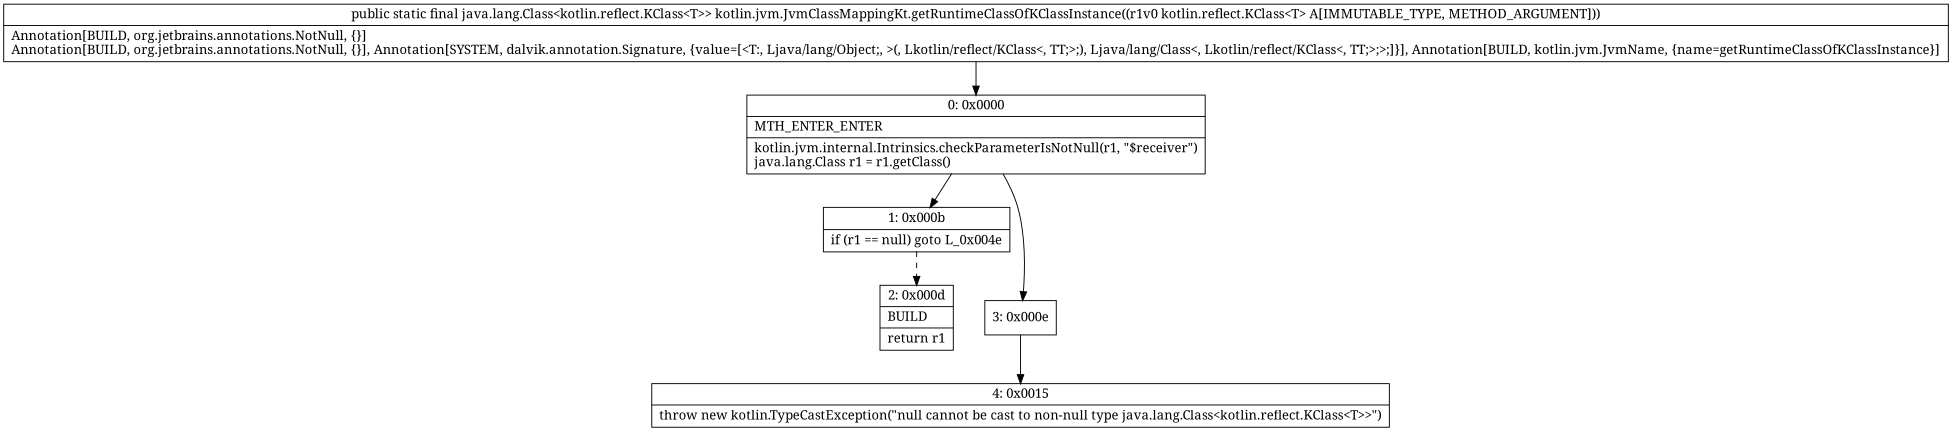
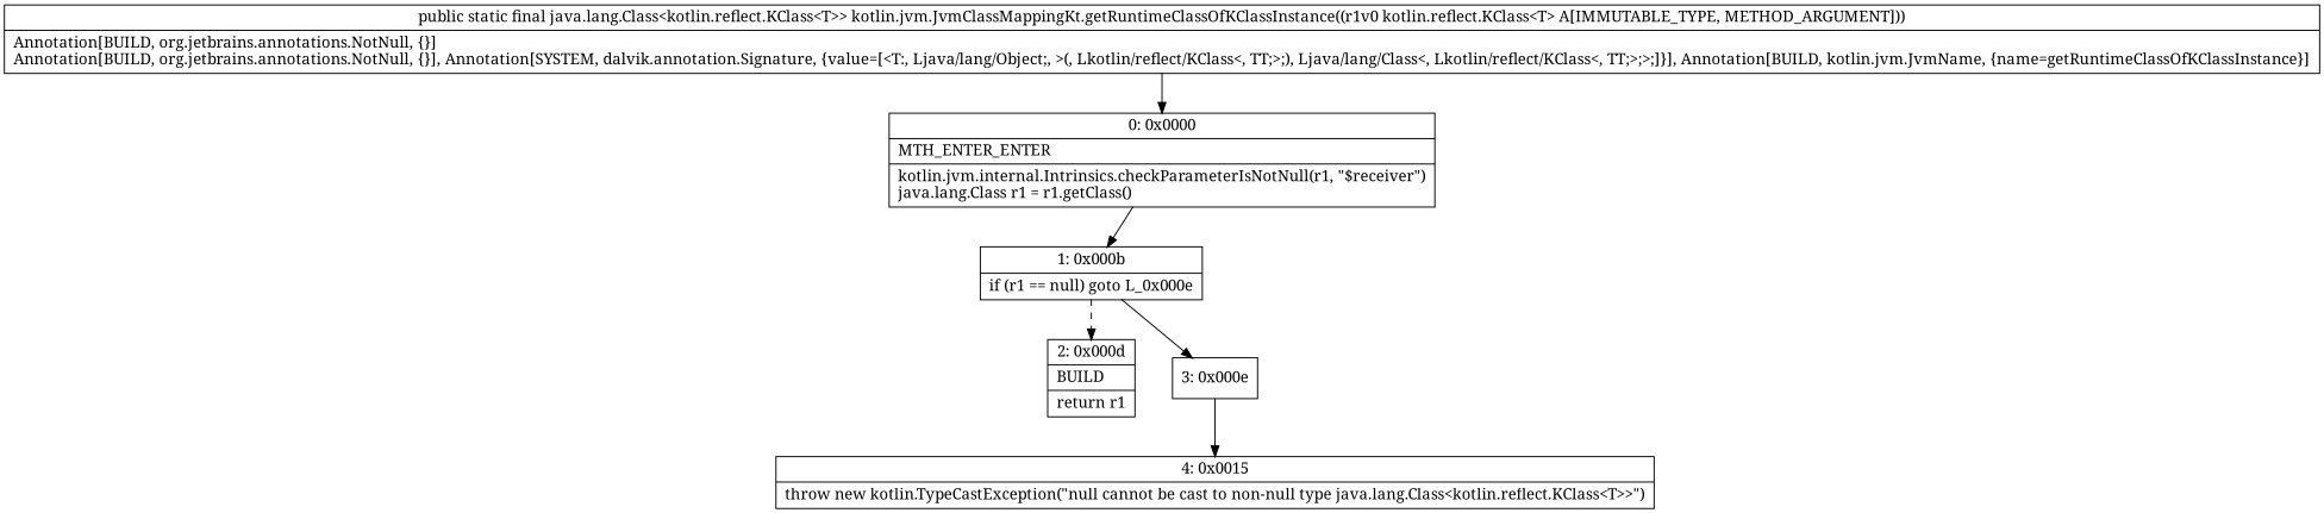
  digraph {
    fontname="Noto Serif"
    node [fontname="Noto Serif" shape=record]
    edge [fontname="Noto Serif"]
    n1 [label="{0\:\ 0x0000|MTH_ENTER_ENTER\l|kotlin.jvm.internal.Intrinsics.checkParameterIsNotNull(r1, \"$receiver\")\ljava.lang.Class r1 = r1.getClass()\l}"]
-   n2 [label="{1\:\ 0x000b|if (r1 == null) goto L_0x004e\l}"]
+   n2 [label="{1\:\ 0x000b|if (r1 == null) goto L_0x000e\l}"]
    n3 [label="{2\:\ 0x000d|BUILD\l|return r1\l}"]
    n4 [label="{3\:\ 0x000e}"]
    n5 [label="{4\:\ 0x0015|throw new kotlin.TypeCastException(\"null cannot be cast to non\-null type java.lang.Class\<kotlin.reflect.KClass\<T\>\>\")\l}"]
    n6 [label="{public static final java.lang.Class\<kotlin.reflect.KClass\<T\>\> kotlin.jvm.JvmClassMappingKt.getRuntimeClassOfKClassInstance((r1v0 kotlin.reflect.KClass\<T\> A[IMMUTABLE_TYPE, METHOD_ARGUMENT]))  | Annotation[BUILD, org.jetbrains.annotations.NotNull, \{\}]\lAnnotation[BUILD, org.jetbrains.annotations.NotNull, \{\}], Annotation[SYSTEM, dalvik.annotation.Signature, \{value=[\<T:, Ljava\/lang\/Object;, \>(, Lkotlin\/reflect\/KClass\<, TT;\>;), Ljava\/lang\/Class\<, Lkotlin\/reflect\/KClass\<, TT;\>;\>;]\}], Annotation[BUILD, kotlin.jvm.JvmName, \{name=getRuntimeClassOfKClassInstance\}]\l}"]
    n1 -> n2
    n2 -> n3 [style=dashed]
-   n1 -> n4
+   n2 -> n4
    n4 -> n5
    n6 -> n1
  }
